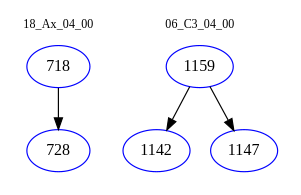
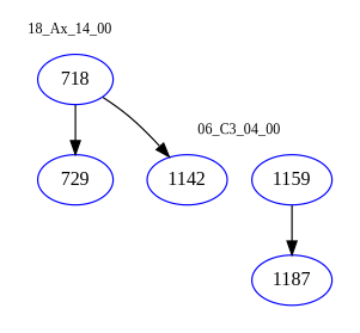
  digraph {
    fontname="Liberation Serif"
    node [color=blue fontname="Liberation Serif"]
    edge [color=black fontname="Liberation Serif"]
    n1 [label=718]
-   n2 [label=728]
+   n2 [label=729]
    n3 [label=1159]
    n4 [label=1142]
-   n5 [label=1147]
+   n5 [label=1187]
    subgraph cluster_1 {
      color=white
      fontsize=10
-     label="18_Ax_04_00"
+     label="18_Ax_14_00"
      n1
      n2
    }
    subgraph cluster_2 {
      color=white
      fontsize=10
      label="06_C3_04_00"
      n3
      n4
      n5
    }
    n1 -> n2
-   n3 -> n4
+   n1 -> n4
    n3 -> n5
  }
